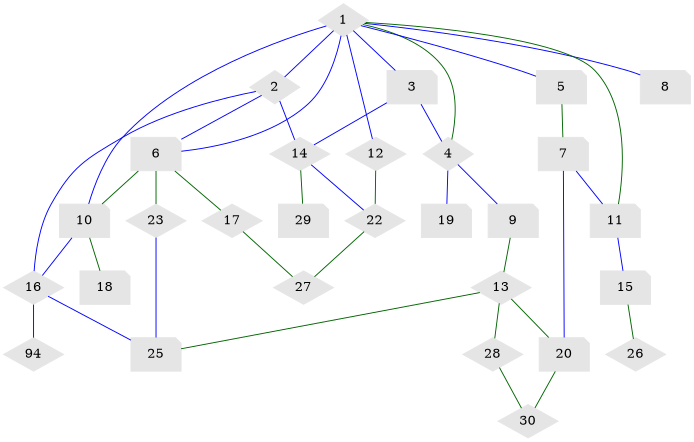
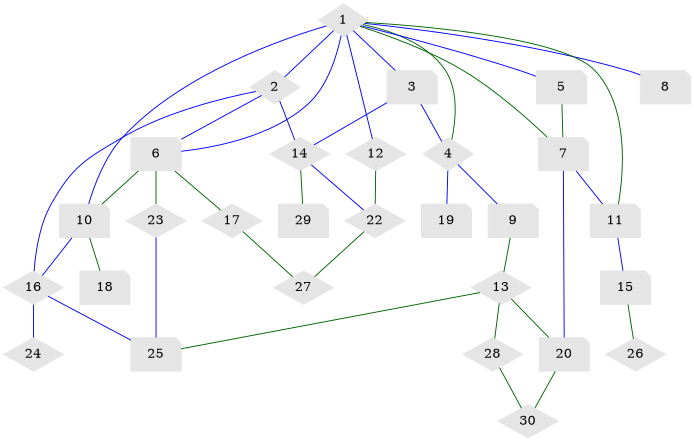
  graph {
    node [color=gray90 shape=diamond style=filled]
    edge [color=blue weight=1.0]
    1
    2
    3 [shape=note]
    4
    5 [shape=note]
    6 [shape=note]
    7 [shape=note]
    8 [shape=note]
    10 [shape=note]
    11 [shape=note]
    12
    14
    16
    9 [shape=note]
    19 [shape=note]
    17
    23
    20 [shape=note]
    18 [shape=note]
    15 [shape=note]
    22
    29 [shape=note]
    25 [shape=note]
-   24 [label=94]
+   24
    13
    27
    30
    28
    26
    1 -- 2 [weight=5.0]
    1 -- 3
    1 -- 4 [color=darkgreen]
    1 -- 5
    1 -- 6
+   1 -- 7 [color=darkgreen]
    1 -- 8
    1 -- 10
    1 -- 11 [color=darkgreen]
    1 -- 12
    2 -- 6 [weight=2.0]
    2 -- 14
    2 -- 16
    3 -- 4
    3 -- 14
    4 -- 9
    4 -- 19
    5 -- 7 [color=darkgreen]
    6 -- 10 [color=darkgreen weight=3.0]
    6 -- 17 [color=darkgreen]
    6 -- 23 [color=darkgreen weight=2.0]
    7 -- 11
    7 -- 20 [weight=2.0]
    10 -- 16
    10 -- 18 [color=darkgreen]
    11 -- 15
    12 -- 22 [color=darkgreen]
    14 -- 22
    14 -- 29 [color=darkgreen]
    16 -- 25
    16 -- 24
    9 -- 13 [color=darkgreen]
    17 -- 27 [color=darkgreen]
    23 -- 25
    20 -- 30 [color=darkgreen]
    15 -- 26 [color=darkgreen]
    22 -- 27 [color=darkgreen]
    13 -- 20 [color=darkgreen]
    13 -- 25 [color=darkgreen]
    13 -- 28 [color=darkgreen]
    28 -- 30 [color=darkgreen]
  }
